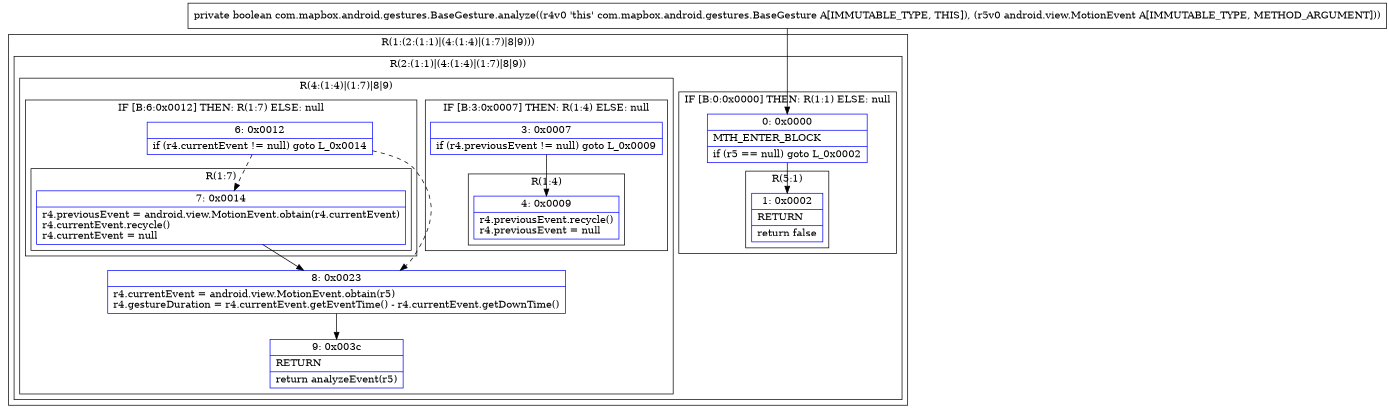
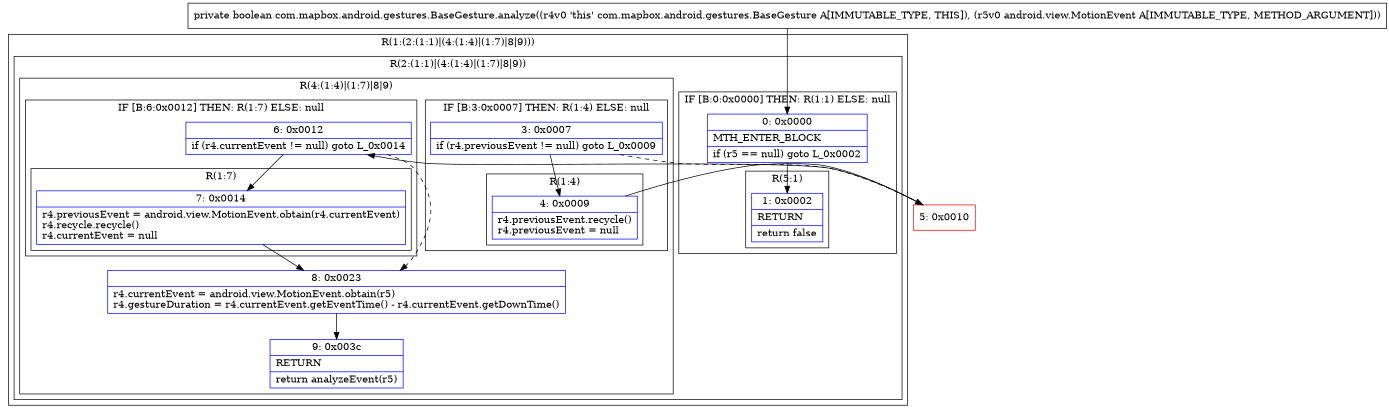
  digraph {
    node [color=blue shape=record]
    n1 [label="{1\:\ 0x0002|RETURN\l|return false\l}"]
    n2 [label="{0\:\ 0x0000|MTH_ENTER_BLOCK\l|if (r5 == null) goto L_0x0002\l}"]
    n3 [label="{4\:\ 0x0009|r4.previousEvent.recycle()\lr4.previousEvent = null\l}"]
    n4 [label="{3\:\ 0x0007|if (r4.previousEvent != null) goto L_0x0009\l}"]
-   n5 [label="{7\:\ 0x0014|r4.previousEvent = android.view.MotionEvent.obtain(r4.currentEvent)\lr4.currentEvent.recycle()\lr4.currentEvent = null\l}"]
+   n5 [label="{7\:\ 0x0014|r4.previousEvent = android.view.MotionEvent.obtain(r4.currentEvent)\lr4.recycle.recycle()\lr4.currentEvent = null\l}"]
    n6 [label="{6\:\ 0x0012|if (r4.currentEvent != null) goto L_0x0014\l}"]
    n7 [label="{8\:\ 0x0023|r4.currentEvent = android.view.MotionEvent.obtain(r5)\lr4.gestureDuration = r4.currentEvent.getEventTime() \- r4.currentEvent.getDownTime()\l}"]
    n8 [label="{9\:\ 0x003c|RETURN\l|return analyzeEvent(r5)\l}"]
+   n9 [color=red label="{5\:\ 0x0010}"]
    n10 [label="{private boolean com.mapbox.android.gestures.BaseGesture.analyze((r4v0 'this' com.mapbox.android.gestures.BaseGesture A[IMMUTABLE_TYPE, THIS]), (r5v0 android.view.MotionEvent A[IMMUTABLE_TYPE, METHOD_ARGUMENT])) }" color=""]
    subgraph cluster_1 {
      label="R(1:(2:(1:1)|(4:(1:4)|(1:7)|8|9)))"
      subgraph cluster_2 {
        label="R(2:(1:1)|(4:(1:4)|(1:7)|8|9))"
        subgraph cluster_3 {
          label="IF [B:0:0x0000] THEN: R(1:1) ELSE: null"
          n2
          subgraph cluster_4 {
            label="R(5:1)"
            n1
          }
        }
        subgraph cluster_5 {
          label="R(4:(1:4)|(1:7)|8|9)"
          n7
          n8
          subgraph cluster_6 {
            label="IF [B:3:0x0007] THEN: R(1:4) ELSE: null"
            n4
            subgraph cluster_7 {
              label="R(1:4)"
              n3
            }
          }
          subgraph cluster_8 {
            label="IF [B:6:0x0012] THEN: R(1:7) ELSE: null"
            n6
            subgraph cluster_9 {
              label="R(1:7)"
              n5
            }
          }
        }
      }
    }
    n2 -> n1
+   n3 -> n9
    n4 -> n3
+   n4 -> n9 [style=dashed]
    n5 -> n7
-   n6 -> n5 [style=dashed]
+   n6 -> n5
    n6 -> n7 [style=dashed]
    n7 -> n8
+   n9 -> n6
    n10 -> n2
  }
